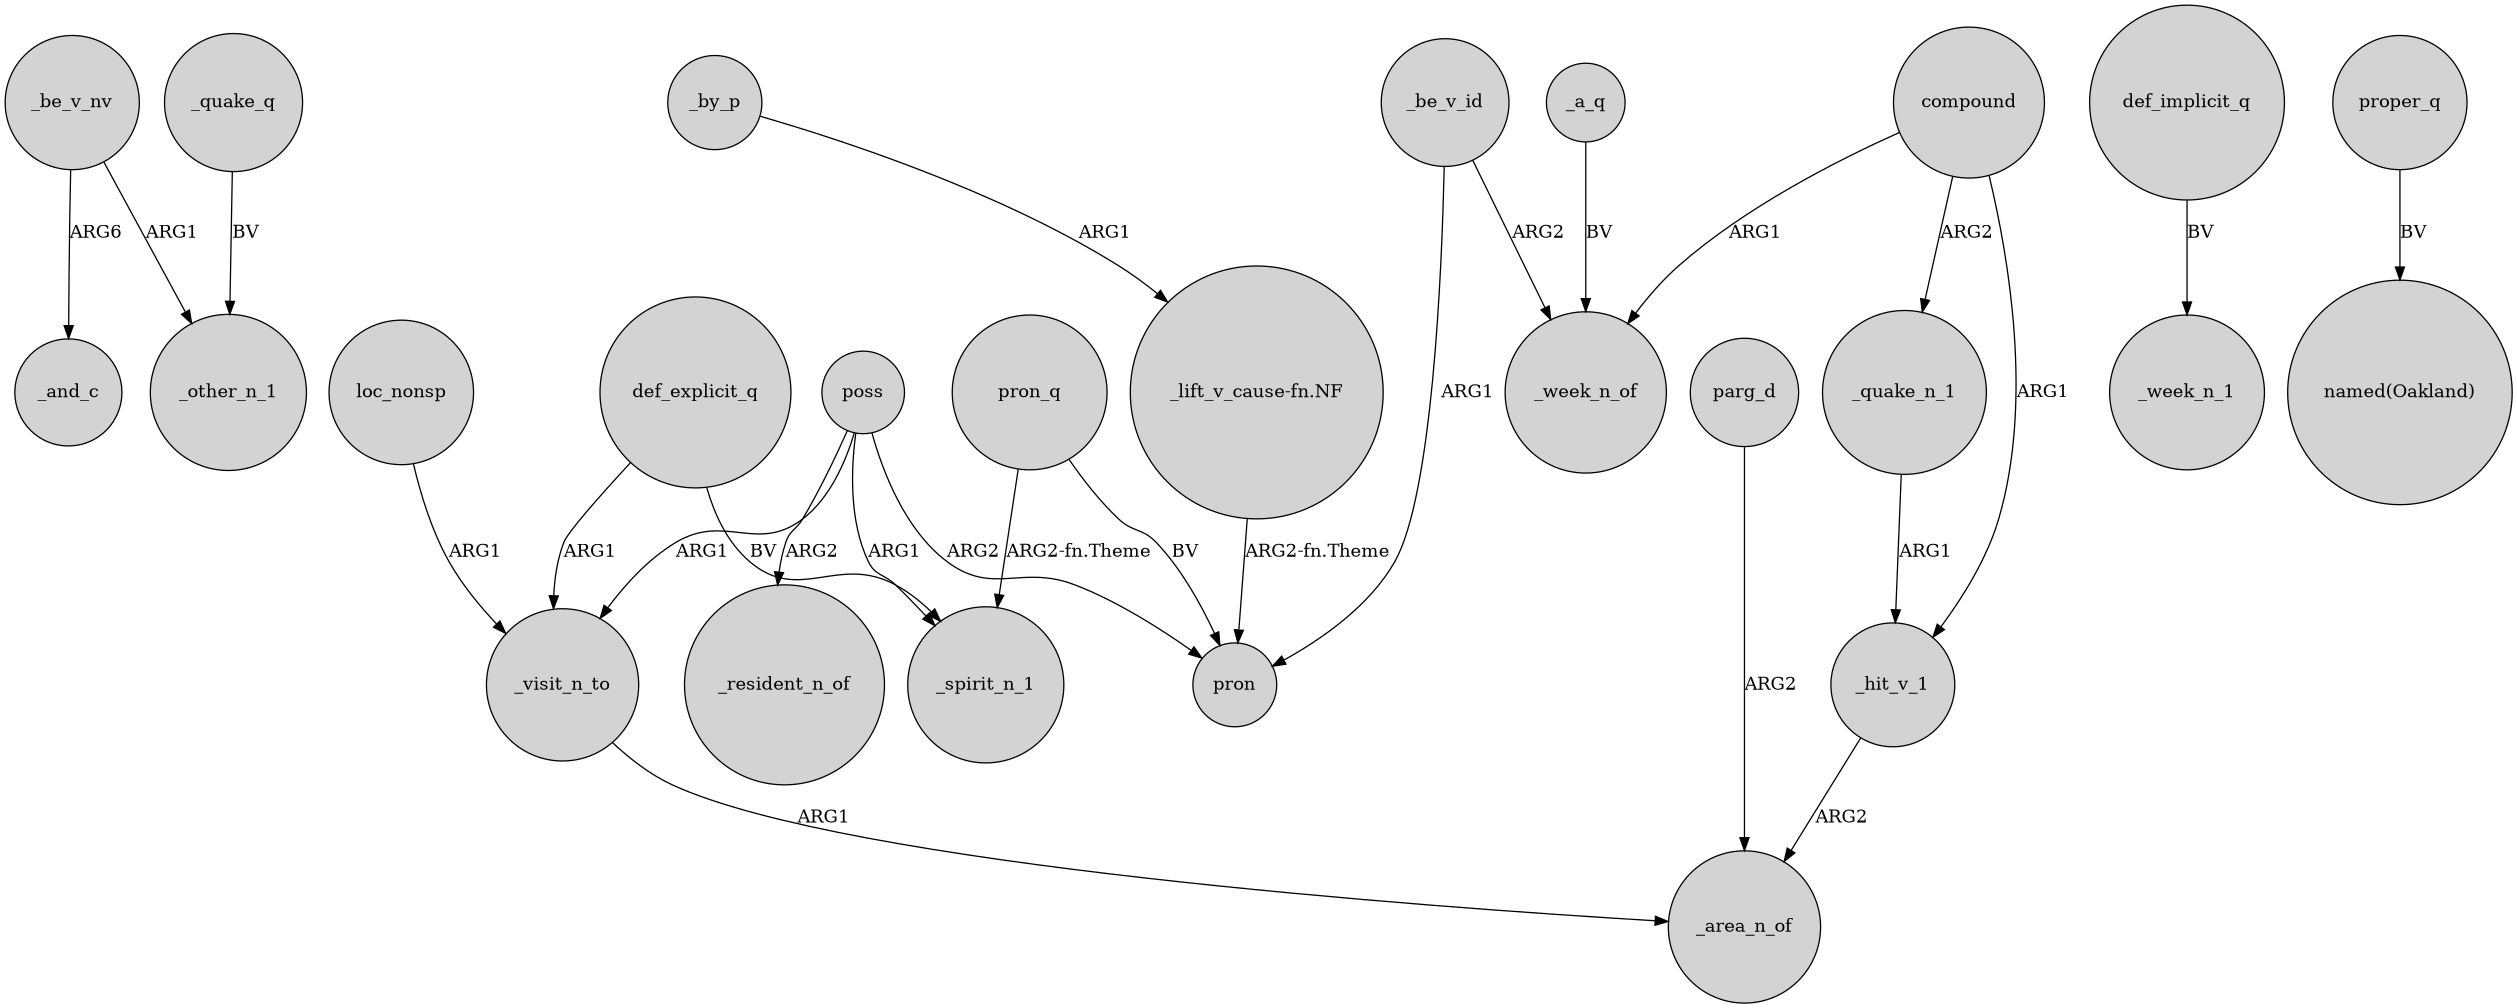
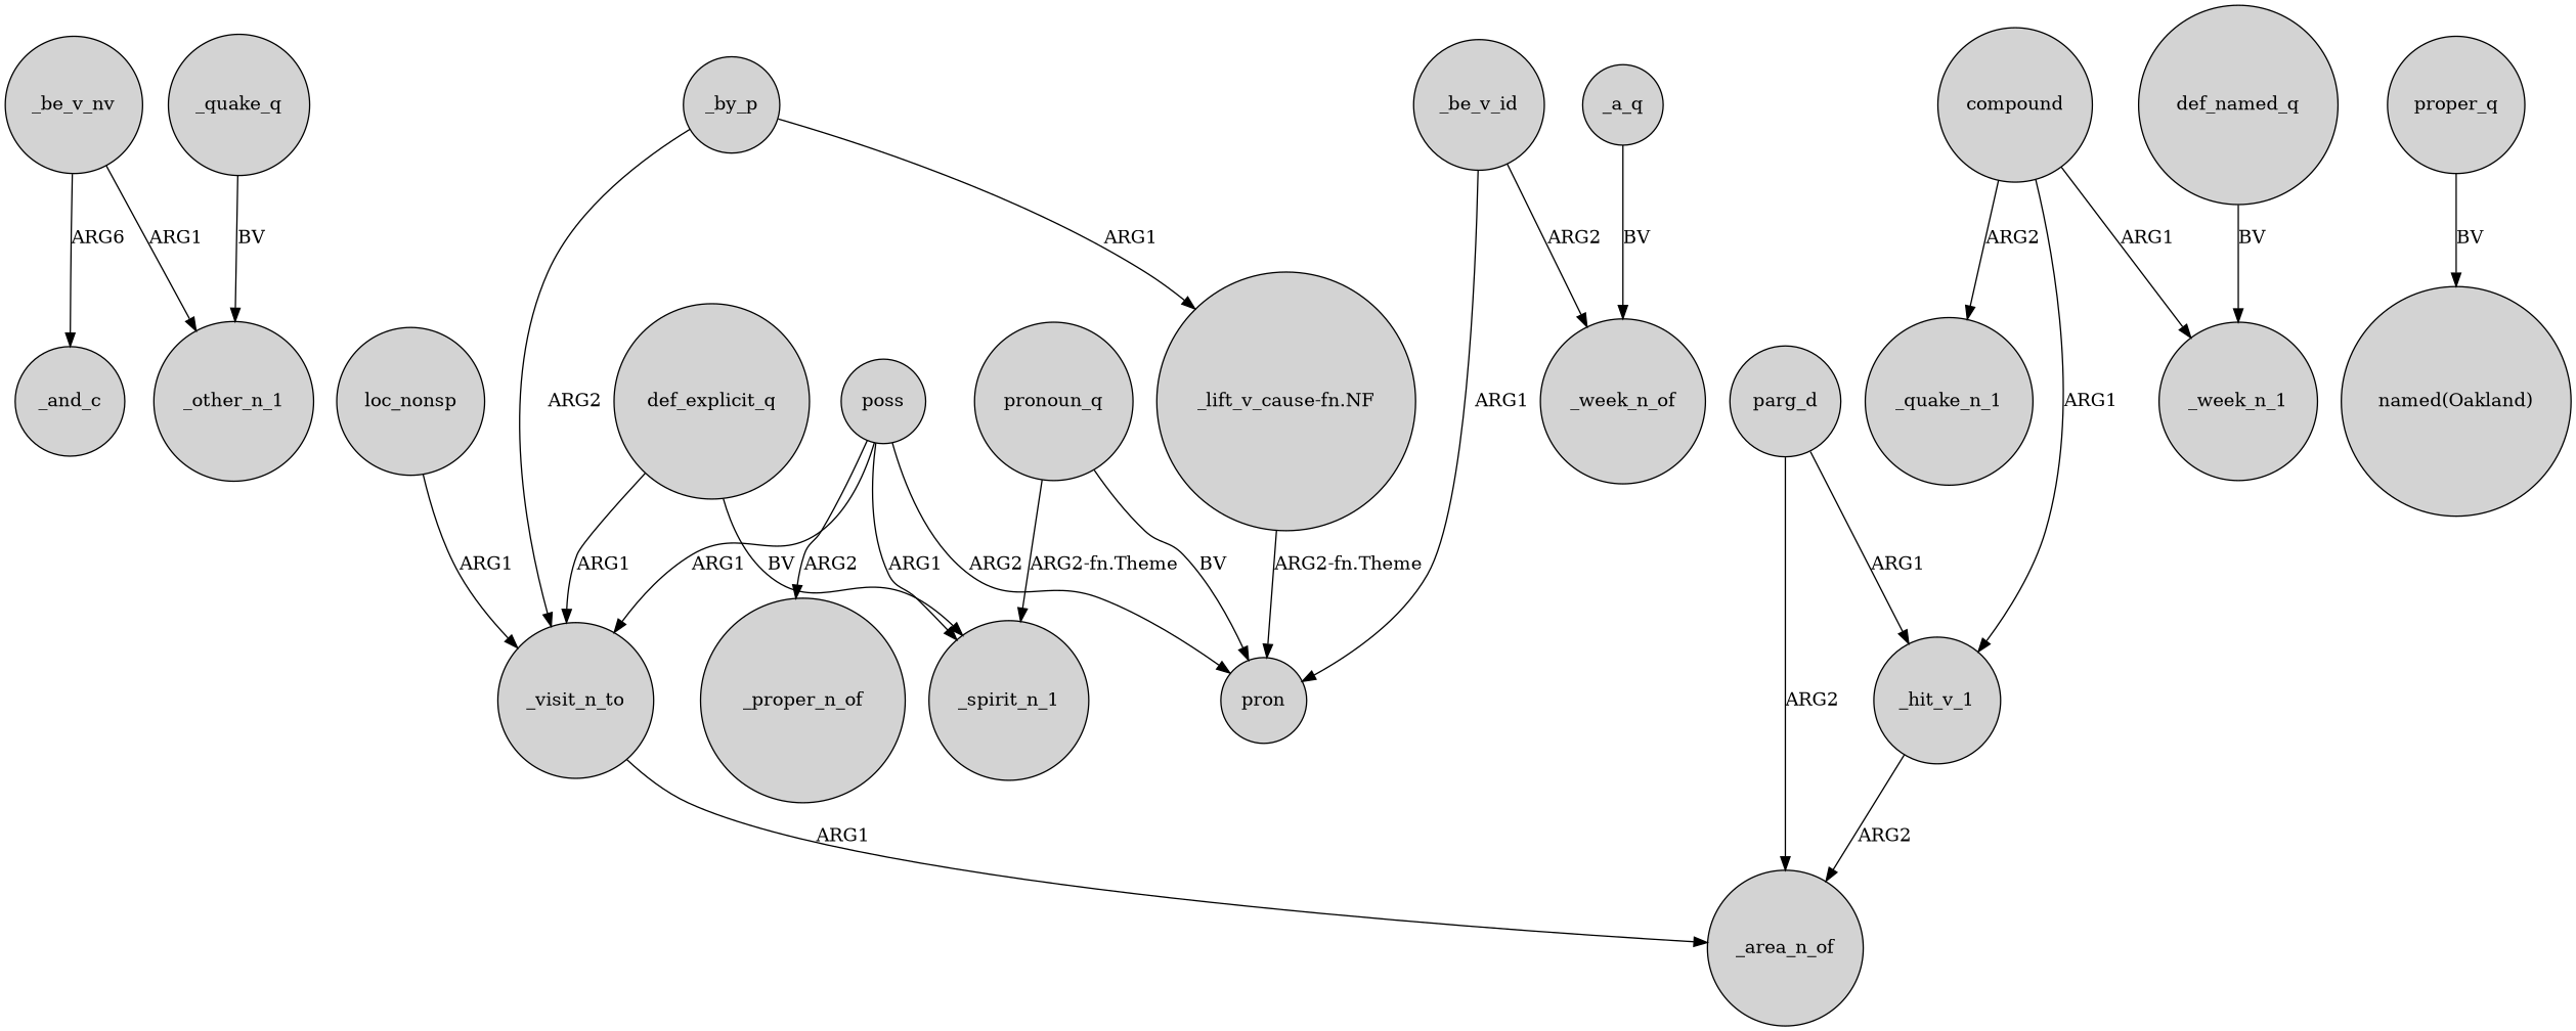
  digraph {
    node [shape=circle style=filled]
    _be_v_nv
    _other_n_1
    _and_c
    def_explicit_q
    _spirit_n_1
    _visit_n_to
    _area_n_of
    _by_p
    "_lift_v_cause-fn.NF"
    pron
    poss
-   _resident_n_of
-   def_implicit_q
+   _resident_n_of [label=_proper_n_of]
+   def_implicit_q [label=def_named_q]
    _week_n_1
    parg_d
    _hit_v_1
    _be_v_id
    n18 [label=_week_n_of]
    loc_nonsp
    compound
    _quake_n_1
-   pronoun_q [label=pron_q]
+   pronoun_q
    n23 [label=_quake_q]
    proper_q
    "named(Oakland)"
    _a_q
    _be_v_nv -> _other_n_1 [label=ARG1]
    _be_v_nv -> _and_c [label=ARG6]
    def_explicit_q -> _spirit_n_1 [label=BV]
    def_explicit_q -> _visit_n_to [label=ARG1]
    _visit_n_to -> _area_n_of [label=ARG1]
+   _by_p -> _visit_n_to [label=ARG2]
    _by_p -> "_lift_v_cause-fn.NF" [label=ARG1]
    "_lift_v_cause-fn.NF" -> pron [label="ARG2-fn.Theme"]
    poss -> _spirit_n_1 [label=ARG1]
    poss -> _visit_n_to [label=ARG1]
    poss -> pron [label=ARG2]
    poss -> _resident_n_of [label=ARG2]
    def_implicit_q -> _week_n_1 [label=BV]
    parg_d -> _area_n_of [label=ARG2]
-   _quake_n_1 -> _hit_v_1 [label=ARG1]
+   parg_d -> _hit_v_1 [label=ARG1]
    _hit_v_1 -> _area_n_of [label=ARG2]
    _be_v_id -> pron [label=ARG1]
    _be_v_id -> n18 [label=ARG2]
    loc_nonsp -> _visit_n_to [label=ARG1]
    compound -> _hit_v_1 [label=ARG1]
-   compound -> n18 [label=ARG1]
+   compound -> _week_n_1 [label=ARG1]
    compound -> _quake_n_1 [label=ARG2]
    pronoun_q -> _spirit_n_1 [label="ARG2-fn.Theme"]
    pronoun_q -> pron [label=BV]
    n23 -> _other_n_1 [label=BV]
    proper_q -> "named(Oakland)" [label=BV]
    _a_q -> n18 [label=BV]
  }
